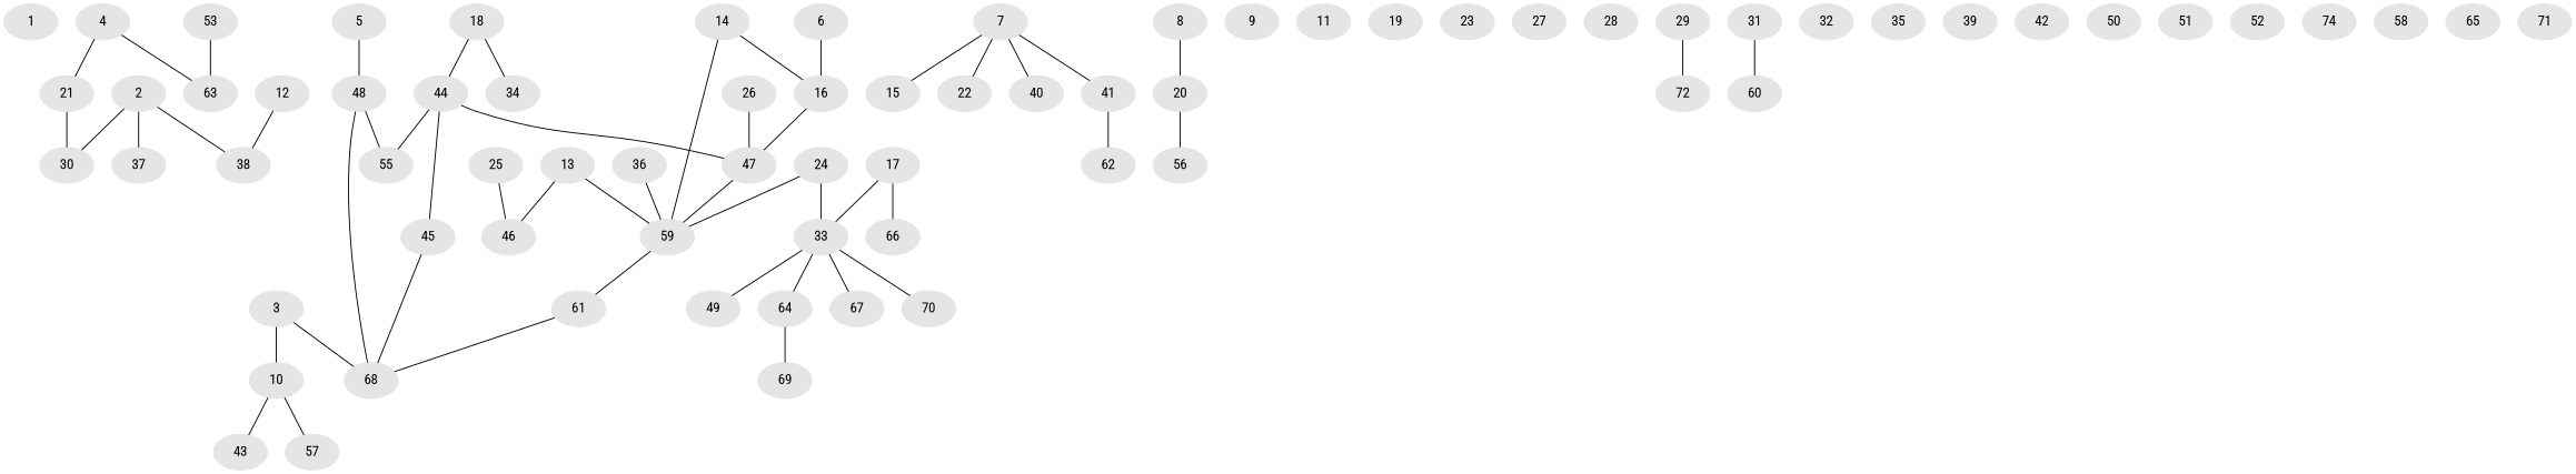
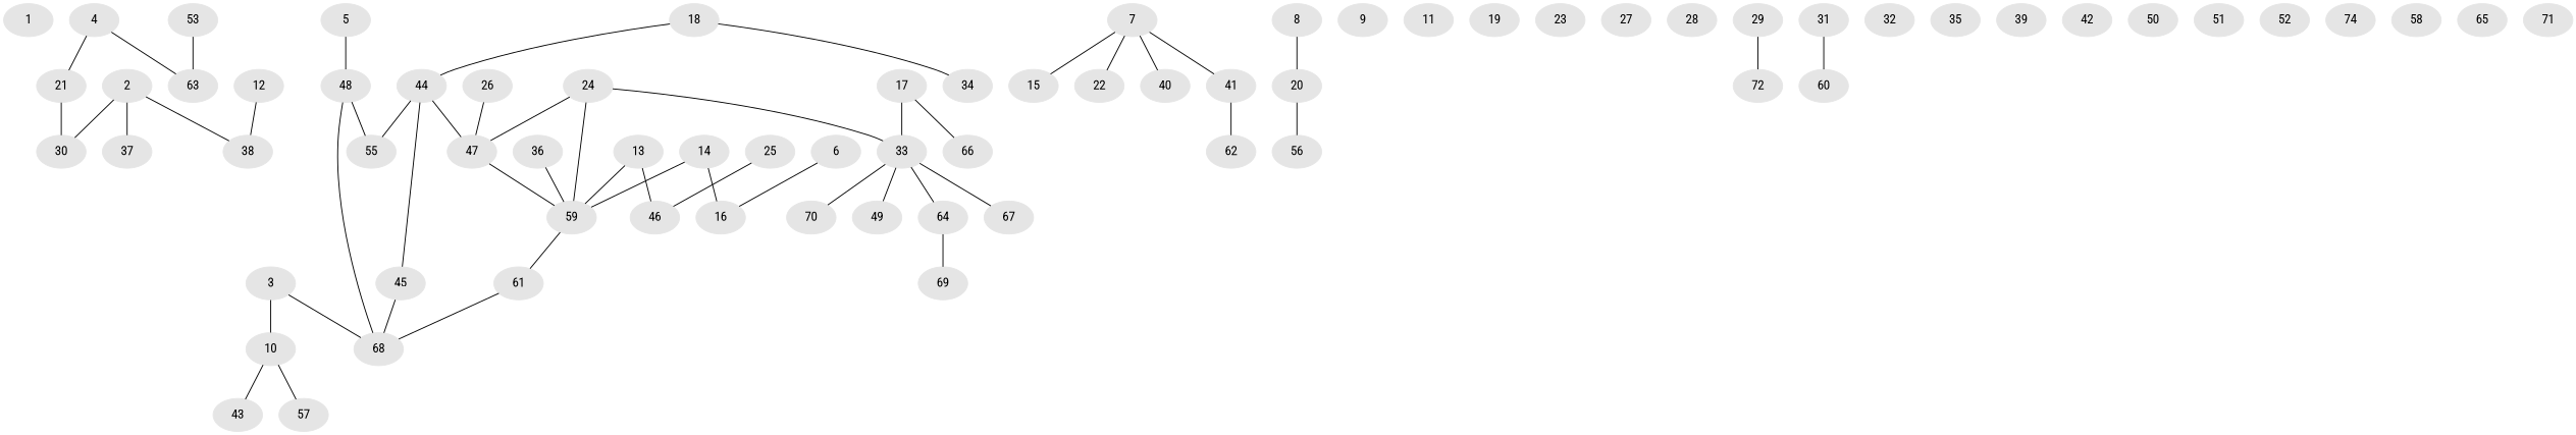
  graph {
    fontname="Roboto Condensed"
    node [color=gray90 fontname="Roboto Condensed" style=filled]
    edge [fontname="Roboto Condensed"]
    1
    2
    30
    37
    38
    3
    10
    68
    43
    57
    4
    21
    63
    5
    48
    55
    6
    16
    47
    7
    15
    22
    40
    41
    62
    8
    20
    56
    9
    11
    12
    13
    46
    59
    61
    14
    17
    33
    66
    49
    64
    67
    70
    18
    34
    44
    45
    19
    23
    24
    25
    26
    27
    28
    29
    72
    31
    60
    32
    69
    35
    36
    39
    42
    50
    51
    52
    53
    n69 [label=74]
    58
    65
    71
    2 -- 30
    2 -- 37
    2 -- 38
    3 -- 10
    3 -- 68
    10 -- 43
    10 -- 57
    4 -- 21
    4 -- 63
    21 -- 30
    5 -- 48
    48 -- 68
    48 -- 55
    6 -- 16
-   16 -- 47
+   24 -- 47
    47 -- 59
    7 -- 15
    7 -- 22
    7 -- 40
    7 -- 41
    41 -- 62
    8 -- 20
    20 -- 56
    12 -- 38
    13 -- 46
    13 -- 59
    59 -- 61
    61 -- 68
    14 -- 16
    14 -- 59
    17 -- 33
    17 -- 66
    33 -- 49
    33 -- 64
    33 -- 67
    33 -- 70
    64 -- 69
    18 -- 34
    18 -- 44
    44 -- 55
    44 -- 47
    44 -- 45
    45 -- 68
    24 -- 59
    24 -- 33
    25 -- 46
    26 -- 47
    29 -- 72
    31 -- 60
    36 -- 59
    53 -- 63
  }
